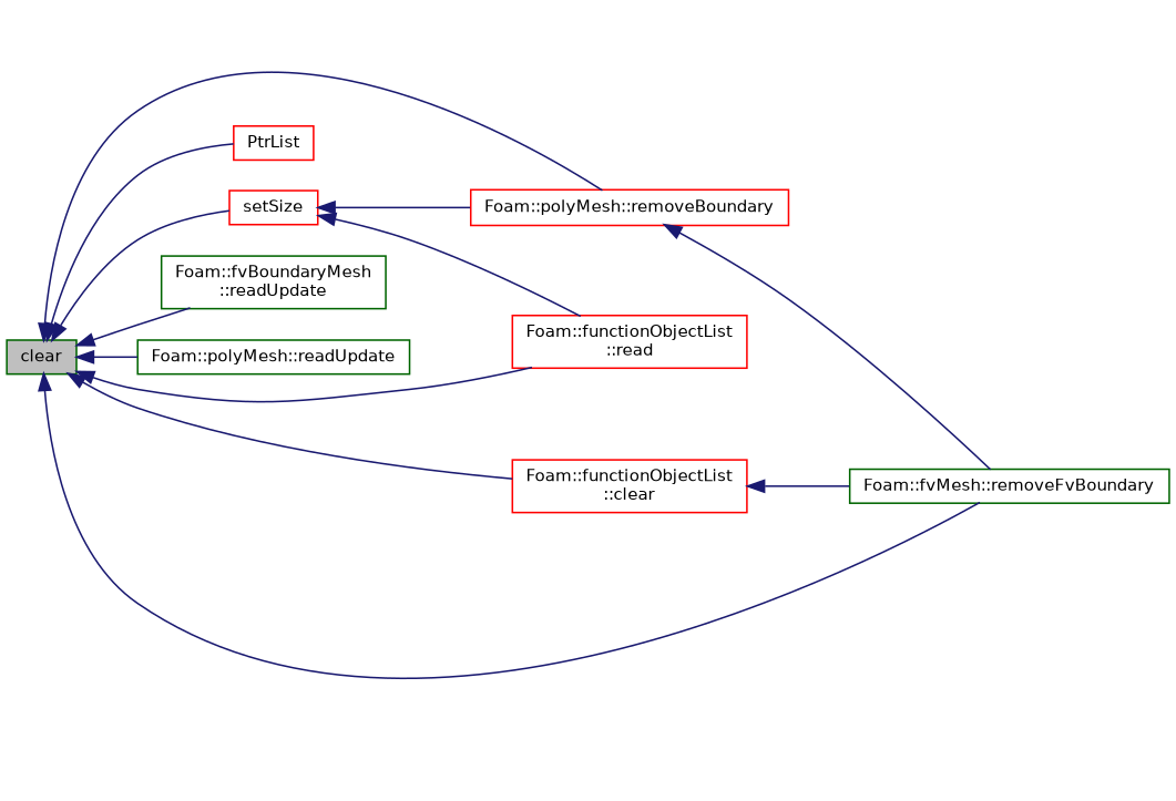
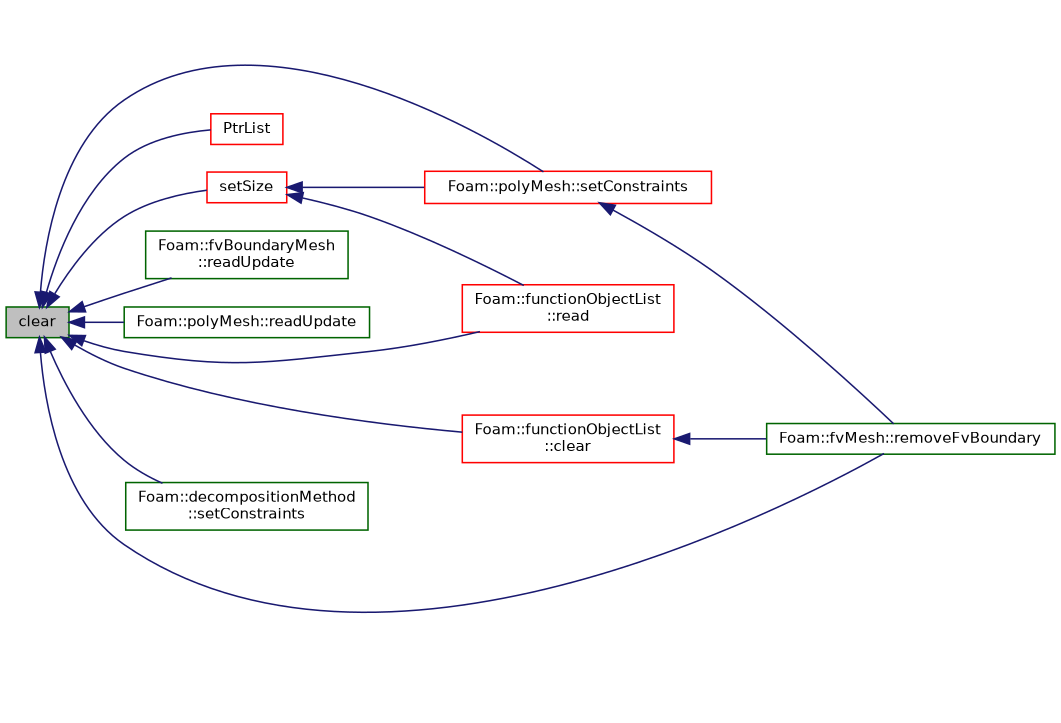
  digraph {
    rankdir=LR
    node [color=darkgreen fontname=Helvetica fontsize=10 shape=record]
    edge [color=midnightblue dir=back fontname=Helvetica fontsize=10 labelfontname=Helvetica labelfontsize=10 style=solid]
    n1 [fillcolor=grey75 fontcolor=black height=0.2 label=clear style=filled width=0.4]
    n2 [color=red height=0.2 label="Foam::functionObjectList\l::clear" width=0.4]
    n3 [color=red height=0.2 label=PtrList width=0.4]
    n4 [color=red height=0.2 label="Foam::functionObjectList\l::read" width=0.4]
    n5 [height=0.2 label="Foam::fvBoundaryMesh\l::readUpdate" width=0.4]
    n6 [height=0.2 label="Foam::polyMesh::readUpdate" width=0.4]
-   n7 [color=red height=0.2 label="Foam::polyMesh::removeBoundary" width=0.4]
+   n7 [color=red height=0.2 label="Foam::polyMesh::setConstraints" width=0.4]
    n8 [height=0.2 label="Foam::fvMesh::removeFvBoundary" width=0.4]
+   n9 [height=0.2 label="Foam::decompositionMethod\l::setConstraints" width=0.4]
    n10 [color=red height=0.2 label=setSize width=0.4]
    n1 -> n2
    n1 -> n3
    n1 -> n4
    n1 -> n5
    n1 -> n6
    n1 -> n7
    n1 -> n8
+   n1 -> n9
    n1 -> n10
    n2 -> n8
    n7 -> n8
    n10 -> n4
    n10 -> n7
  }
